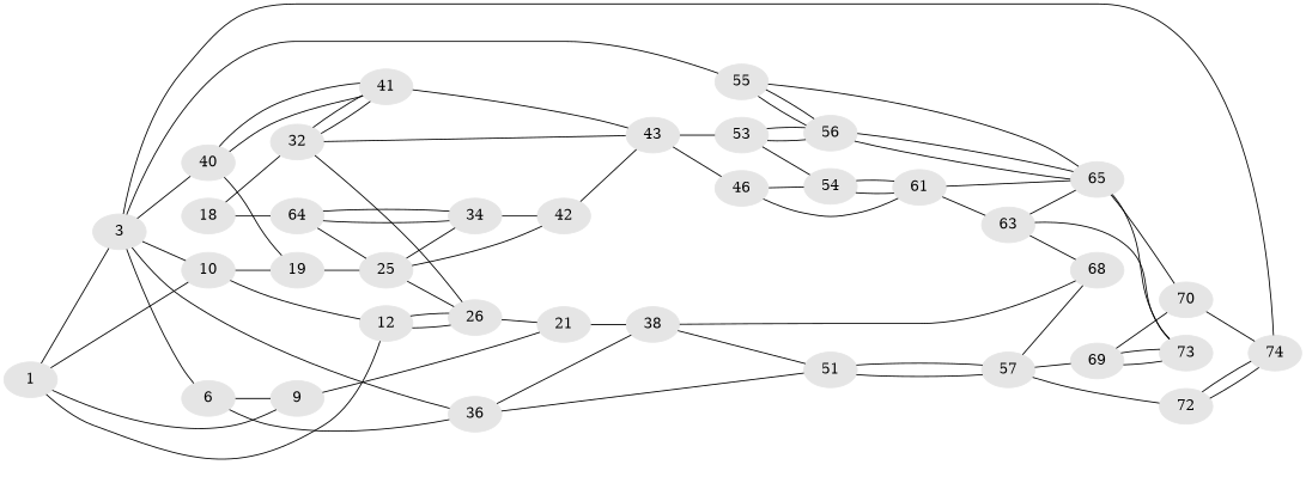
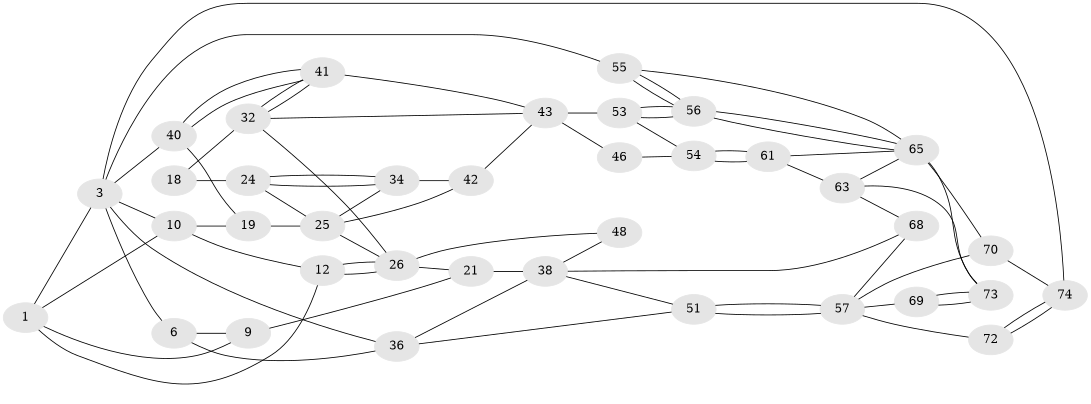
  graph {
    rankdir=LR
    node [color=gray90 style=filled]
    1 [super="+8+2"]
    3 [super="+14+4"]
    9 [super="+15"]
    10 [super="+11+13"]
    12
    6 [super="+16+7"]
    36 [super="+39+37"]
    40
    55
    74
    n11 [label=21]
    19 [super="+20"]
    26 [super="+27"]
    18 [super="+21"]
-   24 [label=64]
+   24
    32 [super="+33"]
    38 [super="+50"]
    51
    41
    56
    65 [super="+66+77"]
    25 [super="+30"]
+   48
    34 [super="+35"]
    43 [super="+44+45"]
    42
    n27 [label=68]
    46 [super="+47"]
    53
    57 [super="+58+67"]
    54
    61 [super="+62"]
    63 [super="+68"]
    69
    72
    73
    70 [super="+75"]
    1 -- 3
    1 -- 9
    1 -- 10
    1 -- 12
    3 -- 10
    3 -- 6
    3 -- 36
    3 -- 40 [weight=2]
    3 -- 55
    3 -- 74
    9 -- n11
    10 -- 12
    10 -- 19 [weight=2]
    12 -- 26
    12 -- 26
    6 -- 9 [weight=2]
    6 -- 36
    36 -- 38
    36 -- 51
    40 -- 19
    40 -- 41
    40 -- 41
    55 -- 56
    55 -- 56
    55 -- 65
    n11 -- 38
    19 -- 25
    26 -- n11
+   26 -- 48
    18 -- 24
    18 -- 32
    24 -- 25
    24 -- 34
    24 -- 34
    32 -- 26
    32 -- 41
    32 -- 41
    32 -- 43
    38 -- 51
+   38 -- 48
    38 -- n27
    51 -- 57
    51 -- 57
    41 -- 43
    56 -- 65
    56 -- 65
    65 -- 73
    65 -- 70
    25 -- 26
    25 -- 34
    25 -- 42
    34 -- 42
    43 -- 46
    43 -- 53
    42 -- 43
    46 -- 54
-   46 -- 61
    53 -- 56
    53 -- 56
    53 -- 54
    57 -- n27
    57 -- 69
    57 -- 72
    54 -- 61
    54 -- 61
    61 -- 65
    61 -- 63
    63 -- 65
    63 -- n27
    63 -- 73
    69 -- 73
    69 -- 73
-   69 -- 70
+   57 -- 70
    72 -- 74
    72 -- 74
    70 -- 74
  }
